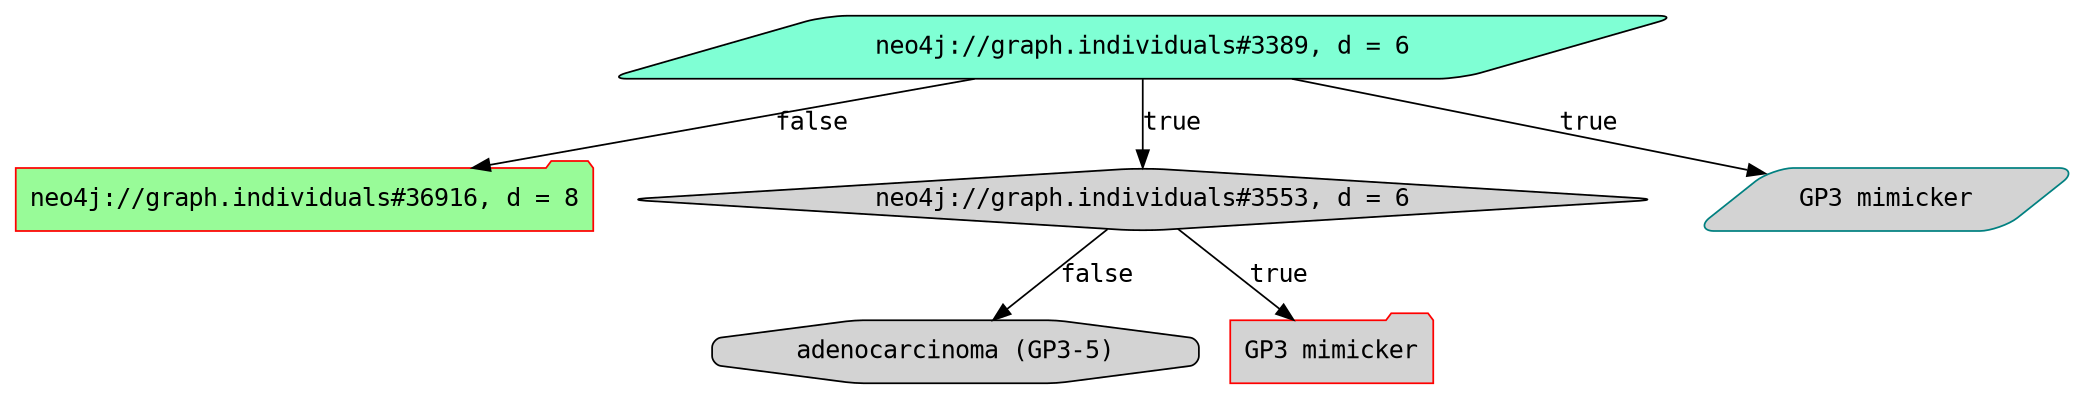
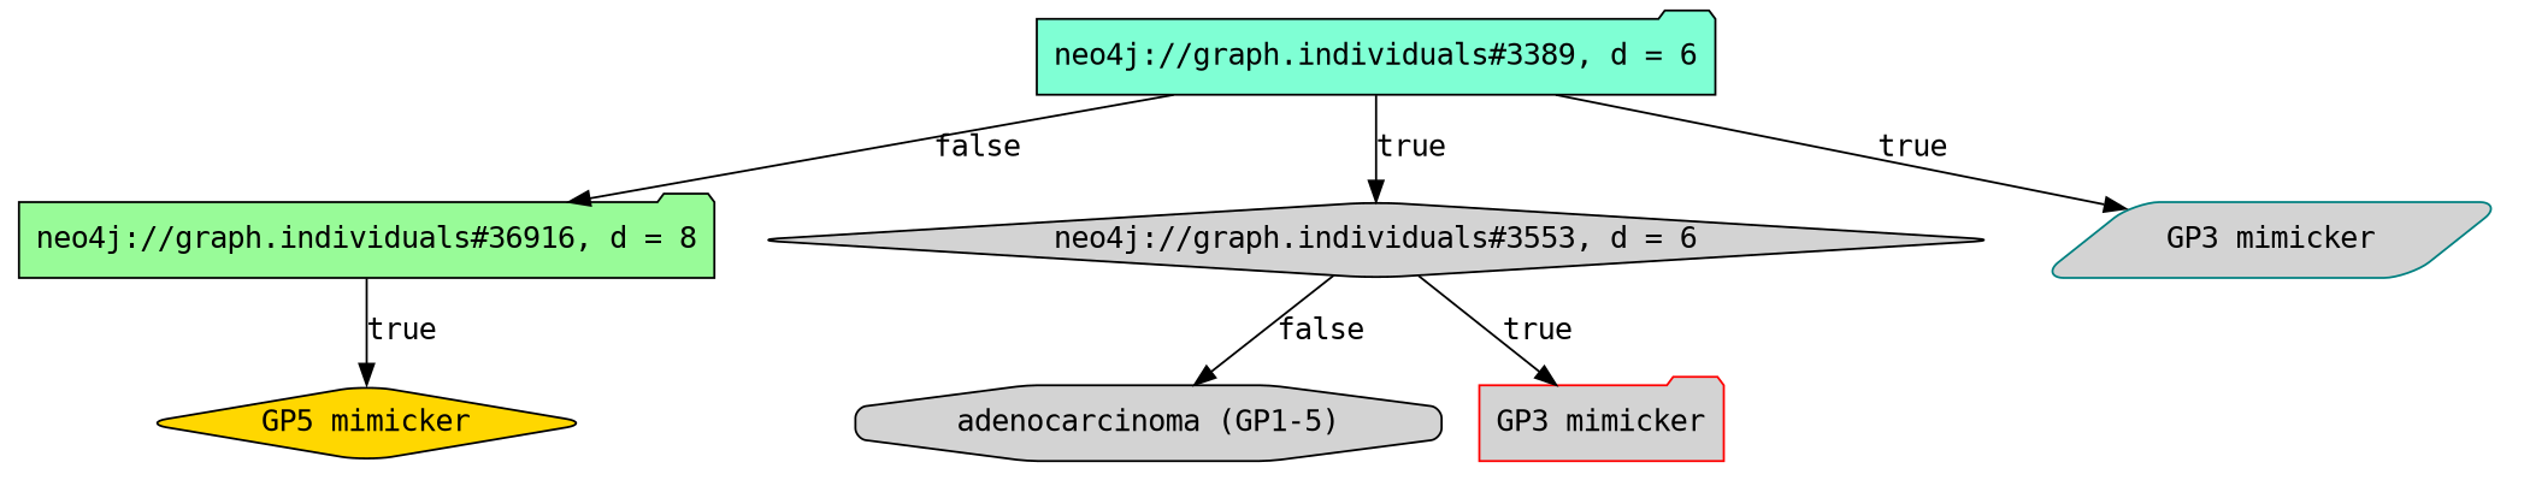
  digraph {
    fontname="DejaVu Sans Mono"
    node [color=black fillcolor=lightgrey fontname="DejaVu Sans Mono" shape=folder style="rounded,filled"]
    edge [fontname="DejaVu Sans Mono"]
-   n1 [color=red fillcolor=palegreen label="neo4j://graph.individuals#36916, d = 8"]
-   n3 [fillcolor=aquamarine label="neo4j://graph.individuals#3389, d = 6" shape=parallelogram]
+   n1 [fillcolor=palegreen label="neo4j://graph.individuals#36916, d = 8"]
+   n2 [fillcolor=gold label="GP5 mimicker" shape=diamond]
+   n3 [fillcolor=aquamarine label="neo4j://graph.individuals#3389, d = 6"]
    n4 [label="neo4j://graph.individuals#3553, d = 6" shape=diamond]
    n5 [color=teal label="GP3 mimicker" shape=parallelogram]
-   n6 [label="adenocarcinoma (GP3-5)" shape=octagon]
+   n6 [label="adenocarcinoma (GP1-5)" shape=octagon]
    n7 [color=red label="GP3 mimicker"]
+   n1 -> n2 [label=true]
    n3 -> n1 [label=false]
    n3 -> n4 [label=true]
    n3 -> n5 [label=true]
    n4 -> n6 [label=false]
    n4 -> n7 [label=true]
  }
